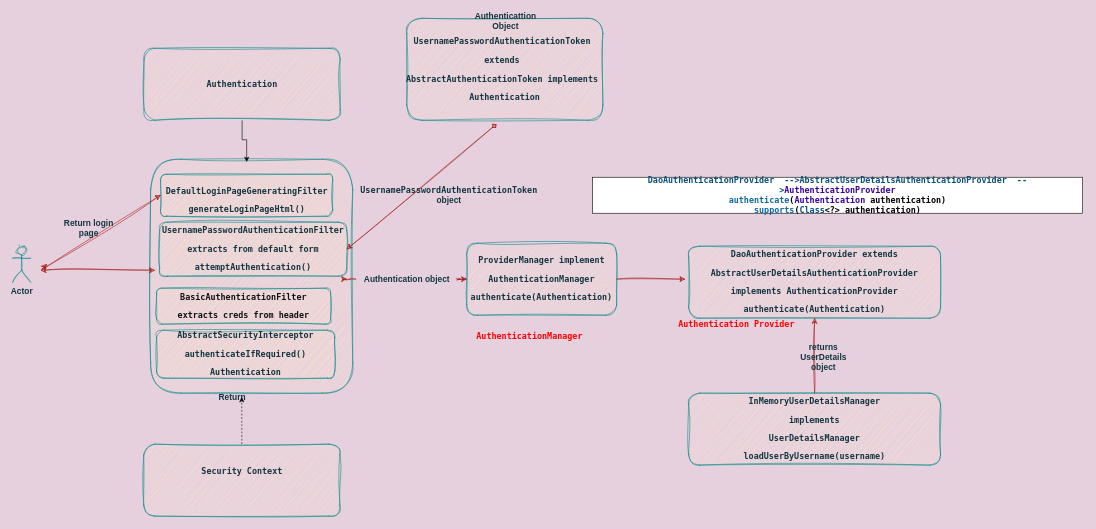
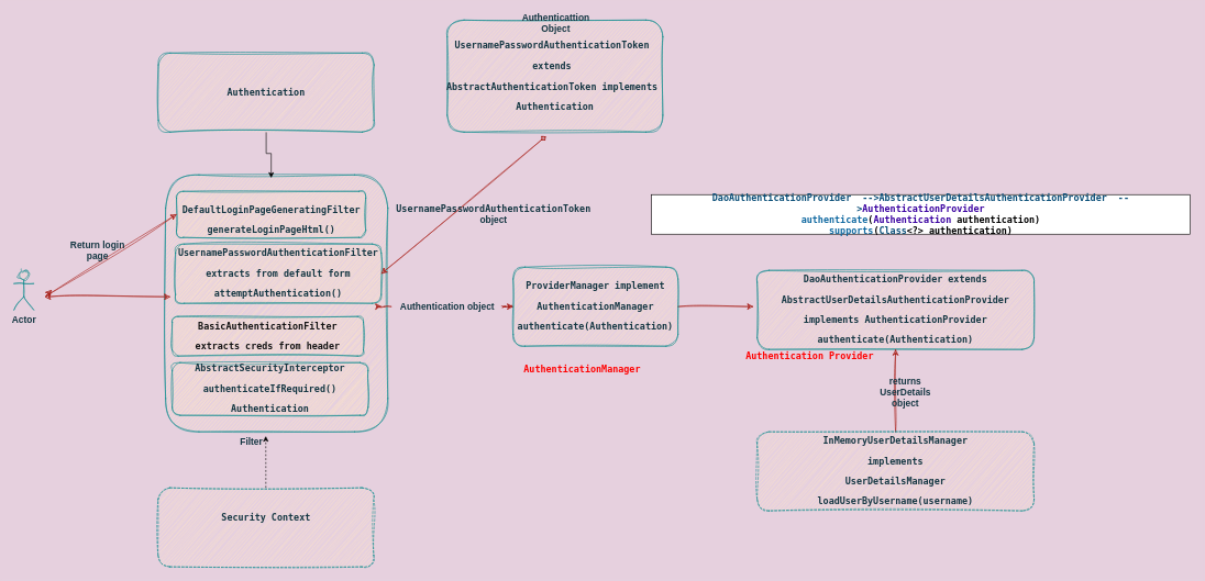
  <mxCell id="0" />
  <mxCell id="1" parent="0" />
  <mxCell id="2" value="&lt;pre style=&quot;border-color: var(--border-color); font-family: &amp;quot;JetBrains Mono&amp;quot;, monospace; font-size: 14px;&quot;&gt;&lt;font style=&quot;border-color: var(--border-color); font-size: 14px;&quot; color=&quot;#ff0000&quot;&gt;&lt;span style=&quot;border-color: var(--border-color); font-size: 14px;&quot;&gt;Authentication Provider&lt;/span&gt;&lt;/font&gt;&lt;/pre&gt;" style="text;html=1;strokeColor=none;fillColor=none;align=center;verticalAlign=middle;whiteSpace=wrap;rounded=1;labelBackgroundColor=none;fontColor=#143642;sketch=1;curveFitting=1;jiggle=2;fontStyle=1;fontSize=14;labelBorderColor=none;" parent="1" vertex="1"><mxGeometry x="1137" y="525" width="180" height="30" as="geometry" /></mxCell>
  <mxCell id="3" value="" style="rounded=1;whiteSpace=wrap;html=1;labelBackgroundColor=none;fillColor=#FAE5C7;strokeColor=#0F8B8D;fontColor=#143642;sketch=1;curveFitting=1;jiggle=2;fontStyle=1;fontSize=14;labelBorderColor=none;" parent="1" vertex="1"><mxGeometry x="250" y="265" width="337" height="390" as="geometry" /></mxCell>
  <mxCell id="4" value="Actor" style="shape=umlActor;verticalLabelPosition=bottom;verticalAlign=top;html=1;outlineConnect=0;labelBackgroundColor=none;fillColor=#FAE5C7;strokeColor=#0F8B8D;fontColor=#143642;rounded=1;sketch=1;curveFitting=1;jiggle=2;fontStyle=1;fontSize=14;labelBorderColor=none;" parent="1" vertex="1"><mxGeometry x="20" y="410" width="30" height="60" as="geometry" /></mxCell>
  <mxCell id="5" value="&lt;br style=&quot;font-size: 14px;&quot;&gt;&lt;pre style=&quot;font-family: &amp;quot;JetBrains Mono&amp;quot;, monospace; font-size: 14px;&quot;&gt;&lt;pre style=&quot;font-family: &amp;quot;JetBrains Mono&amp;quot;, monospace; font-size: 14px;&quot;&gt;DefaultLoginPageGeneratingFilter&lt;/pre&gt;&lt;/pre&gt;&lt;pre style=&quot;font-family: &amp;quot;JetBrains Mono&amp;quot;, monospace; font-size: 14px;&quot;&gt;&lt;pre style=&quot;font-family: &amp;quot;JetBrains Mono&amp;quot;, monospace; font-size: 14px;&quot;&gt;generateLoginPageHtml()&lt;/pre&gt;&lt;/pre&gt;" style="rounded=1;whiteSpace=wrap;html=1;labelBackgroundColor=none;fillColor=#FAE5C7;strokeColor=#0F8B8D;fontColor=#143642;sketch=1;curveFitting=1;jiggle=2;fontStyle=1;fontSize=14;labelBorderColor=none;" parent="1" vertex="1"><mxGeometry x="266.5" y="290" width="287" height="70" as="geometry" /></mxCell>
  <mxCell id="6" value="&lt;pre style=&quot;font-family: &amp;quot;JetBrains Mono&amp;quot;, monospace; font-size: 14px;&quot;&gt;AbstractSecurityInterceptor&lt;/pre&gt;&lt;pre style=&quot;font-family: &amp;quot;JetBrains Mono&amp;quot;, monospace; font-size: 14px;&quot;&gt;&lt;pre style=&quot;font-family: &amp;quot;JetBrains Mono&amp;quot;, monospace; font-size: 14px;&quot;&gt;authenticateIfRequired()&lt;/pre&gt;&lt;pre style=&quot;font-family: &amp;quot;JetBrains Mono&amp;quot;, monospace; font-size: 14px;&quot;&gt;&lt;pre style=&quot;font-size: 14px; font-family: &amp;quot;JetBrains Mono&amp;quot;, monospace;&quot;&gt;&lt;span style=&quot;font-size: 14px;&quot;&gt;Authentication&lt;/span&gt;&lt;/pre&gt;&lt;/pre&gt;&lt;/pre&gt;" style="rounded=1;whiteSpace=wrap;html=1;labelBackgroundColor=none;fillColor=#FAE5C7;strokeColor=#0F8B8D;fontColor=#143642;sketch=1;curveFitting=1;jiggle=2;fontStyle=1;fontSize=14;labelBorderColor=none;" parent="1" vertex="1"><mxGeometry x="260" y="550" width="297" height="80" as="geometry" /></mxCell>
- <mxCell id="7" value="Return&amp;nbsp; &amp;nbsp; &amp;nbsp;&amp;nbsp;" style="text;html=1;strokeColor=none;fillColor=none;align=center;verticalAlign=middle;whiteSpace=wrap;rounded=1;labelBackgroundColor=none;fontColor=#143642;sketch=1;curveFitting=1;jiggle=2;fontStyle=1;fontSize=14;labelBorderColor=none;" parent="1" vertex="1"><mxGeometry x="357" y="655" width="70" height="30" as="geometry" /></mxCell>
+ <mxCell id="7" value="Filter&amp;nbsp; &amp;nbsp; &amp;nbsp;&amp;nbsp;" style="text;html=1;strokeColor=none;fillColor=none;align=center;verticalAlign=middle;whiteSpace=wrap;rounded=1;labelBackgroundColor=none;fontColor=#143642;sketch=1;curveFitting=1;jiggle=2;fontStyle=1;fontSize=14;labelBorderColor=none;" parent="1" vertex="1"><mxGeometry x="357" y="655" width="70" height="30" as="geometry" /></mxCell>
  <mxCell id="8" style="edgeStyle=orthogonalEdgeStyle;rounded=1;orthogonalLoop=1;jettySize=auto;html=1;entryX=0;entryY=0.5;entryDx=0;entryDy=0;startArrow=none;labelBackgroundColor=none;strokeColor=#A8201A;fontColor=default;sketch=1;curveFitting=1;jiggle=2;fontStyle=1;fontSize=14;labelBorderColor=none;dashed=1;" parent="1" source="24" target="15" edge="1"><mxGeometry relative="1" as="geometry" /></mxCell>
  <mxCell id="9" value="&lt;pre style=&quot;font-family: &amp;quot;JetBrains Mono&amp;quot;, monospace; font-size: 14px;&quot;&gt;&lt;pre style=&quot;font-family: &amp;quot;JetBrains Mono&amp;quot;, monospace; font-size: 14px;&quot;&gt;UsernamePasswordAuthenticationFilter&lt;/pre&gt;&lt;pre style=&quot;font-family: &amp;quot;JetBrains Mono&amp;quot;, monospace; font-size: 14px;&quot;&gt;extracts from default form&lt;/pre&gt;&lt;/pre&gt;&lt;pre style=&quot;font-family: &amp;quot;JetBrains Mono&amp;quot;, monospace; font-size: 14px;&quot;&gt;&lt;pre style=&quot;font-family: &amp;quot;JetBrains Mono&amp;quot;, monospace; font-size: 14px;&quot;&gt;attemptAuthentication()&lt;/pre&gt;&lt;/pre&gt;" style="rounded=1;whiteSpace=wrap;html=1;fillColor=#FAE5C7;strokeColor=#0F8B8D;labelBackgroundColor=none;fontColor=#143642;sketch=1;curveFitting=1;jiggle=2;fontStyle=1;fontSize=14;labelBorderColor=none;" parent="1" vertex="1"><mxGeometry x="265" y="370" width="312" height="90" as="geometry" /></mxCell>
  <mxCell id="10" value="&lt;pre style=&quot;font-family: &amp;quot;JetBrains Mono&amp;quot;, monospace; font-size: 14px;&quot;&gt;UsernamePasswordAuthenticationToken &lt;/pre&gt;&lt;pre style=&quot;font-family: &amp;quot;JetBrains Mono&amp;quot;, monospace; font-size: 14px;&quot;&gt;extends &lt;/pre&gt;&lt;pre style=&quot;font-family: &amp;quot;JetBrains Mono&amp;quot;, monospace; font-size: 14px;&quot;&gt;&lt;pre style=&quot;font-family: &amp;quot;JetBrains Mono&amp;quot;, monospace; font-size: 14px;&quot;&gt;AbstractAuthenticationToken implements&amp;nbsp;&lt;/pre&gt;&lt;pre style=&quot;font-family: &amp;quot;JetBrains Mono&amp;quot;, monospace; font-size: 14px;&quot;&gt;&lt;span style=&quot;font-size: 14px; white-space: normal;&quot;&gt;Authentication&lt;/span&gt;&lt;/pre&gt;&lt;/pre&gt;" style="rounded=1;whiteSpace=wrap;html=1;labelBackgroundColor=none;fillColor=#FAE5C7;strokeColor=#0F8B8D;fontColor=#143642;sketch=1;curveFitting=1;jiggle=2;fontStyle=1;fontSize=14;labelBorderColor=none;" parent="1" vertex="1"><mxGeometry x="677" y="30" width="327" height="170" as="geometry" /></mxCell>
  <mxCell id="11" style="edgeStyle=orthogonalEdgeStyle;rounded=0;orthogonalLoop=1;jettySize=auto;html=1;entryX=0.641;entryY=0.216;entryDx=0;entryDy=0;entryPerimeter=0;fontSize=14;fontColor=#FF0000;fontStyle=1;labelBackgroundColor=none;labelBorderColor=none;dashed=1;" parent="1" source="12" target="7" edge="1"><mxGeometry relative="1" as="geometry" /></mxCell>
- <mxCell id="12" value="&lt;pre style=&quot;border-color: var(--border-color); font-family: &amp;quot;JetBrains Mono&amp;quot;, monospace; font-size: 14px;&quot;&gt;Security Context&lt;/pre&gt;&lt;div style=&quot;font-size: 14px;&quot;&gt;&lt;br style=&quot;font-size: 14px;&quot;&gt;&lt;/div&gt;&lt;pre style=&quot;border-color: var(--border-color); font-family: &amp;quot;JetBrains Mono&amp;quot;, monospace; font-size: 14px;&quot;&gt;&lt;/pre&gt;" style="rounded=1;whiteSpace=wrap;html=1;labelBackgroundColor=none;fillColor=#FAE5C7;strokeColor=#0F8B8D;fontColor=#143642;sketch=1;curveFitting=1;jiggle=2;fontStyle=1;fontSize=14;labelBorderColor=none;" parent="1" vertex="1"><mxGeometry x="238.5" y="740" width="327" height="120" as="geometry" /></mxCell>
+ <mxCell id="12" value="&lt;pre style=&quot;border-color: var(--border-color); font-family: &amp;quot;JetBrains Mono&amp;quot;, monospace; font-size: 14px;&quot;&gt;Security Context&lt;/pre&gt;&lt;div style=&quot;font-size: 14px;&quot;&gt;&lt;br style=&quot;font-size: 14px;&quot;&gt;&lt;/div&gt;&lt;pre style=&quot;border-color: var(--border-color); font-family: &amp;quot;JetBrains Mono&amp;quot;, monospace; font-size: 14px;&quot;&gt;&lt;/pre&gt;" style="rounded=1;whiteSpace=wrap;html=1;labelBackgroundColor=none;fillColor=#FAE5C7;strokeColor=#0F8B8D;fontColor=#143642;sketch=1;curveFitting=1;jiggle=2;fontStyle=1;fontSize=14;labelBorderColor=none;dashed=1;" parent="1" vertex="1"><mxGeometry x="238.5" y="740" width="327" height="120" as="geometry" /></mxCell>
  <mxCell id="13" value="Authenticattion Object" style="text;html=1;strokeColor=none;fillColor=none;align=center;verticalAlign=middle;whiteSpace=wrap;rounded=1;labelBackgroundColor=none;fontColor=#143642;sketch=1;curveFitting=1;jiggle=2;fontStyle=1;fontSize=14;labelBorderColor=none;" parent="1" vertex="1"><mxGeometry x="777" y="20" width="130" height="30" as="geometry" /></mxCell>
  <mxCell id="14" style="edgeStyle=orthogonalEdgeStyle;rounded=1;orthogonalLoop=1;jettySize=auto;html=1;entryX=-0.014;entryY=0.458;entryDx=0;entryDy=0;entryPerimeter=0;labelBackgroundColor=none;strokeColor=#A8201A;fontColor=default;sketch=1;curveFitting=1;jiggle=2;fontStyle=1;fontSize=14;labelBorderColor=none;" parent="1" source="15" target="16" edge="1"><mxGeometry relative="1" as="geometry" /></mxCell>
  <mxCell id="15" value="&lt;pre style=&quot;font-family: &amp;quot;JetBrains Mono&amp;quot;, monospace; font-size: 14px;&quot;&gt;ProviderManager implement&lt;/pre&gt;&lt;pre style=&quot;font-family: &amp;quot;JetBrains Mono&amp;quot;, monospace; font-size: 14px;&quot;&gt;&lt;pre style=&quot;font-family: &amp;quot;JetBrains Mono&amp;quot;, monospace; font-size: 14px;&quot;&gt;AuthenticationManager&lt;/pre&gt;&lt;pre style=&quot;font-family: &amp;quot;JetBrains Mono&amp;quot;, monospace; font-size: 14px;&quot;&gt;authenticate(&lt;span style=&quot;font-size: 14px;&quot;&gt;Authentication&lt;/span&gt;)&lt;/pre&gt;&lt;/pre&gt;" style="rounded=1;whiteSpace=wrap;html=1;labelBackgroundColor=none;fillColor=#FAE5C7;strokeColor=#0F8B8D;fontColor=#143642;sketch=1;curveFitting=1;jiggle=2;fontStyle=1;fontSize=14;labelBorderColor=none;" parent="1" vertex="1"><mxGeometry x="777" y="405" width="250" height="120" as="geometry" /></mxCell>
  <mxCell id="16" value="&lt;pre style=&quot;font-family: &amp;quot;JetBrains Mono&amp;quot;, monospace; font-size: 14px;&quot;&gt;DaoAuthenticationProvider extends&lt;/pre&gt;&lt;pre style=&quot;font-family: &amp;quot;JetBrains Mono&amp;quot;, monospace; font-size: 14px;&quot;&gt;&lt;pre style=&quot;font-family: &amp;quot;JetBrains Mono&amp;quot;, monospace; font-size: 14px;&quot;&gt;AbstractUserDetailsAuthenticationProvider&lt;/pre&gt;&lt;pre style=&quot;font-family: &amp;quot;JetBrains Mono&amp;quot;, monospace; font-size: 14px;&quot;&gt;implements AuthenticationProvider&lt;/pre&gt;&lt;pre style=&quot;font-family: &amp;quot;JetBrains Mono&amp;quot;, monospace; font-size: 14px;&quot;&gt;authenticate(Authentication)&lt;/pre&gt;&lt;/pre&gt;" style="rounded=1;whiteSpace=wrap;html=1;labelBackgroundColor=none;fillColor=#FAE5C7;strokeColor=#0F8B8D;fontColor=#143642;sketch=1;curveFitting=1;jiggle=2;fontStyle=1;fontSize=14;labelBorderColor=none;" parent="1" vertex="1"><mxGeometry x="1147" y="410" width="420" height="120" as="geometry" /></mxCell>
  <mxCell id="17" value="&lt;pre style=&quot;font-family: &amp;quot;JetBrains Mono&amp;quot;, monospace; font-size: 14px;&quot;&gt;&lt;font color=&quot;#ff0000&quot; style=&quot;font-size: 14px;&quot;&gt;&lt;span style=&quot;font-size: 14px;&quot;&gt;AuthenticationManager&lt;/span&gt;&lt;/font&gt;&lt;/pre&gt;" style="text;html=1;strokeColor=none;fillColor=none;align=center;verticalAlign=middle;whiteSpace=wrap;rounded=1;labelBackgroundColor=none;fontColor=#143642;sketch=1;curveFitting=1;jiggle=2;fontStyle=1;fontSize=14;labelBorderColor=none;" parent="1" vertex="1"><mxGeometry x="787" y="545" width="190" height="30" as="geometry" /></mxCell>
  <mxCell id="18" value="" style="endArrow=classic;startArrow=classic;html=1;rounded=1;entryX=0;entryY=0.5;entryDx=0;entryDy=0;labelBackgroundColor=none;strokeColor=#A8201A;fontColor=default;sketch=1;curveFitting=1;jiggle=2;fontStyle=1;fontSize=14;labelBorderColor=none;" parent="1" target="5" edge="1"><mxGeometry width="50" height="50" relative="1" as="geometry"><mxPoint x="77" y="440" as="sourcePoint" /><mxPoint x="127" y="390" as="targetPoint" /><Array as="points"><mxPoint x="67" y="450" /></Array></mxGeometry></mxCell>
  <mxCell id="19" value="Return login page" style="text;html=1;strokeColor=none;fillColor=none;align=center;verticalAlign=middle;whiteSpace=wrap;rounded=1;labelBackgroundColor=none;fontColor=#143642;sketch=1;curveFitting=1;jiggle=2;fontStyle=1;fontSize=14;labelBorderColor=none;" parent="1" vertex="1"><mxGeometry x="97" y="365" width="100" height="30" as="geometry" /></mxCell>
  <mxCell id="20" value="" style="endArrow=classic;startArrow=classic;html=1;rounded=1;labelBackgroundColor=none;strokeColor=#A8201A;fontColor=default;sketch=1;curveFitting=1;jiggle=2;fontStyle=1;fontSize=14;labelBorderColor=none;" parent="1" edge="1"><mxGeometry width="50" height="50" relative="1" as="geometry"><mxPoint x="67" y="450" as="sourcePoint" /><mxPoint x="257" y="450" as="targetPoint" /></mxGeometry></mxCell>
  <mxCell id="21" value="" style="endArrow=diamond;startArrow=classic;html=1;rounded=1;exitX=1;exitY=0.5;exitDx=0;exitDy=0;entryX=0.456;entryY=1.04;entryDx=0;entryDy=0;entryPerimeter=0;labelBackgroundColor=none;strokeColor=#A8201A;fontColor=default;sketch=1;curveFitting=1;jiggle=2;fontStyle=1;fontSize=14;labelBorderColor=none;" parent="1" source="9" target="10" edge="1"><mxGeometry width="50" height="50" relative="1" as="geometry"><mxPoint x="677" y="340" as="sourcePoint" /><mxPoint x="727" y="290" as="targetPoint" /></mxGeometry></mxCell>
  <mxCell id="22" value="&lt;span style=&quot;font-family: &amp;quot;JetBrains Mono&amp;quot;, monospace; font-size: 14px;&quot;&gt;UsernamePasswordAuthenticationToken&lt;br style=&quot;font-size: 14px;&quot;&gt;&lt;/span&gt;object" style="text;html=1;align=center;verticalAlign=middle;resizable=0;points=[];autosize=1;strokeColor=none;fillColor=none;labelBackgroundColor=none;fontColor=#143642;rounded=1;sketch=1;curveFitting=1;jiggle=2;fontStyle=1;fontSize=14;labelBorderColor=none;" parent="1" vertex="1"><mxGeometry x="587" y="300" width="320" height="50" as="geometry" /></mxCell>
  <mxCell id="23" style="edgeStyle=orthogonalEdgeStyle;rounded=1;orthogonalLoop=1;jettySize=auto;html=1;labelBackgroundColor=none;strokeColor=#A8201A;fontColor=default;sketch=1;curveFitting=1;jiggle=2;fontStyle=1;fontSize=14;labelBorderColor=none;" parent="1" source="24" edge="1"><mxGeometry relative="1" as="geometry"><mxPoint x="577" y="465" as="targetPoint" /></mxGeometry></mxCell>
  <mxCell id="24" value="Authentication object" style="text;html=1;align=center;verticalAlign=middle;resizable=0;points=[];autosize=1;strokeColor=none;fillColor=none;labelBackgroundColor=none;fontColor=#143642;rounded=1;sketch=1;curveFitting=1;jiggle=2;fontStyle=1;fontSize=14;labelBorderColor=none;" parent="1" vertex="1"><mxGeometry x="592" y="450" width="170" height="30" as="geometry" /></mxCell>
  <mxCell id="25" style="edgeStyle=orthogonalEdgeStyle;rounded=1;orthogonalLoop=1;jettySize=auto;html=1;entryX=0.5;entryY=1;entryDx=0;entryDy=0;labelBackgroundColor=none;strokeColor=#A8201A;fontColor=default;sketch=1;curveFitting=1;jiggle=2;fontStyle=1;fontSize=14;labelBorderColor=none;" parent="1" source="26" target="16" edge="1"><mxGeometry relative="1" as="geometry" /></mxCell>
- <mxCell id="26" value="&lt;pre style=&quot;font-family: &amp;quot;JetBrains Mono&amp;quot;, monospace; font-size: 14px;&quot;&gt;InMemoryUserDetailsManager&lt;/pre&gt;&lt;pre style=&quot;font-family: &amp;quot;JetBrains Mono&amp;quot;, monospace; font-size: 14px;&quot;&gt;implements&lt;/pre&gt;&lt;pre style=&quot;font-family: &amp;quot;JetBrains Mono&amp;quot;, monospace; font-size: 14px;&quot;&gt;&lt;pre style=&quot;font-family: &amp;quot;JetBrains Mono&amp;quot;, monospace; font-size: 14px;&quot;&gt;UserDetailsManager&lt;/pre&gt;&lt;pre style=&quot;font-family: &amp;quot;JetBrains Mono&amp;quot;, monospace; font-size: 14px;&quot;&gt;loadUserByUsername(username)&lt;/pre&gt;&lt;/pre&gt;" style="rounded=1;whiteSpace=wrap;html=1;labelBackgroundColor=none;fillColor=#FAE5C7;strokeColor=#0F8B8D;fontColor=#143642;sketch=1;curveFitting=1;jiggle=2;fontStyle=1;fontSize=14;labelBorderColor=none;" parent="1" vertex="1"><mxGeometry x="1147" y="655" width="420" height="120" as="geometry" /></mxCell>
+ <mxCell id="26" value="&lt;pre style=&quot;font-family: &amp;quot;JetBrains Mono&amp;quot;, monospace; font-size: 14px;&quot;&gt;InMemoryUserDetailsManager&lt;/pre&gt;&lt;pre style=&quot;font-family: &amp;quot;JetBrains Mono&amp;quot;, monospace; font-size: 14px;&quot;&gt;implements&lt;/pre&gt;&lt;pre style=&quot;font-family: &amp;quot;JetBrains Mono&amp;quot;, monospace; font-size: 14px;&quot;&gt;&lt;pre style=&quot;font-family: &amp;quot;JetBrains Mono&amp;quot;, monospace; font-size: 14px;&quot;&gt;UserDetailsManager&lt;/pre&gt;&lt;pre style=&quot;font-family: &amp;quot;JetBrains Mono&amp;quot;, monospace; font-size: 14px;&quot;&gt;loadUserByUsername(username)&lt;/pre&gt;&lt;/pre&gt;" style="rounded=1;whiteSpace=wrap;html=1;labelBackgroundColor=none;fillColor=#FAE5C7;strokeColor=#0F8B8D;fontColor=#143642;sketch=1;curveFitting=1;jiggle=2;fontStyle=1;fontSize=14;labelBorderColor=none;dashed=1;" parent="1" vertex="1"><mxGeometry x="1147" y="655" width="420" height="120" as="geometry" /></mxCell>
  <mxCell id="27" value="returns UserDetails object" style="text;html=1;strokeColor=none;fillColor=none;align=center;verticalAlign=middle;whiteSpace=wrap;rounded=1;labelBackgroundColor=none;fontColor=#143642;sketch=1;curveFitting=1;jiggle=2;fontStyle=1;fontSize=14;labelBorderColor=none;" parent="1" vertex="1"><mxGeometry x="1327" y="580" width="90" height="30" as="geometry" /></mxCell>
  <mxCell id="28" value="&lt;pre style=&quot;font-family: &amp;quot;JetBrains Mono&amp;quot;, monospace; font-size: 14px;&quot;&gt;&lt;pre style=&quot;font-family: &amp;quot;JetBrains Mono&amp;quot;, monospace; font-size: 14px;&quot;&gt;&lt;pre style=&quot;font-family: &amp;quot;JetBrains Mono&amp;quot;, monospace; font-size: 14px;&quot;&gt;&lt;span style=&quot;font-size: 14px;&quot;&gt;&lt;font color=&quot;#121212&quot;&gt;BasicAuthenticationFilter&lt;/font&gt;&lt;/span&gt;&lt;/pre&gt;&lt;/pre&gt;&lt;/pre&gt;&lt;pre style=&quot;font-family: &amp;quot;JetBrains Mono&amp;quot;, monospace; font-size: 14px;&quot;&gt;&lt;pre style=&quot;font-family: &amp;quot;JetBrains Mono&amp;quot;, monospace; font-size: 14px;&quot;&gt;&lt;font color=&quot;#121212&quot;&gt;extracts creds from header&lt;/font&gt;&lt;/pre&gt;&lt;/pre&gt;" style="rounded=1;whiteSpace=wrap;html=1;fillColor=#FAE5C7;strokeColor=#0F8B8D;labelBackgroundColor=none;fontColor=#143642;sketch=1;curveFitting=1;jiggle=2;fontStyle=1;fontSize=14;labelBorderColor=none;" parent="1" vertex="1"><mxGeometry x="260" y="480" width="290" height="60" as="geometry" /></mxCell>
  <mxCell id="29" style="edgeStyle=orthogonalEdgeStyle;rounded=0;orthogonalLoop=1;jettySize=auto;html=1;entryX=0.475;entryY=0.012;entryDx=0;entryDy=0;entryPerimeter=0;fontSize=14;fontColor=#FF0000;fontStyle=1;labelBackgroundColor=none;labelBorderColor=none;" parent="1" source="30" target="3" edge="1"><mxGeometry relative="1" as="geometry" /></mxCell>
  <mxCell id="30" value="&lt;pre style=&quot;border-color: var(--border-color); font-family: &amp;quot;JetBrains Mono&amp;quot;, monospace; font-size: 14px;&quot;&gt;Authentication&lt;/pre&gt;&lt;pre style=&quot;border-color: var(--border-color); font-family: &amp;quot;JetBrains Mono&amp;quot;, monospace; font-size: 14px;&quot;&gt;&lt;/pre&gt;" style="rounded=1;whiteSpace=wrap;html=1;labelBackgroundColor=none;fillColor=#FAE5C7;strokeColor=#0F8B8D;fontColor=#143642;sketch=1;curveFitting=1;jiggle=2;fontStyle=1;fontSize=14;labelBorderColor=none;" parent="1" vertex="1"><mxGeometry x="239" y="80" width="327" height="120" as="geometry" /></mxCell>
  <mxCell id="31" value="&lt;div style=&quot;color: rgb(0, 0, 0); font-family: &amp;quot;JetBrains Mono&amp;quot;, monospace; font-size: 14px;&quot;&gt;&lt;span style=&quot;color: rgb(11, 79, 121); font-size: 14px;&quot;&gt;DaoAuthenticationProvider&amp;nbsp; --&amp;gt;&lt;/span&gt;&lt;span style=&quot;color: rgb(11, 79, 121); font-size: 14px;&quot;&gt;AbstractUserDetailsAuthenticationProvider&amp;nbsp; --&amp;gt;&lt;/span&gt;&lt;span style=&quot;color: rgb(57, 0, 160); font-size: 14px;&quot;&gt;AuthenticationProvider&lt;/span&gt;&lt;/div&gt;&lt;div style=&quot;color: rgb(0, 0, 0); font-family: &amp;quot;JetBrains Mono&amp;quot;, monospace; font-size: 14px;&quot;&gt;&lt;div style=&quot;font-size: 14px;&quot;&gt;&lt;span style=&quot;color: rgb(15, 104, 160); font-size: 14px;&quot;&gt;authenticate&lt;/span&gt;(&lt;span style=&quot;color: rgb(57, 0, 160); font-size: 14px;&quot;&gt;Authentication &lt;/span&gt;authentication)&lt;/div&gt;&lt;div style=&quot;font-size: 14px;&quot;&gt;&lt;div style=&quot;font-size: 14px;&quot;&gt;&lt;span style=&quot;color: rgb(15, 104, 160); font-size: 14px;&quot;&gt;supports&lt;/span&gt;(&lt;span style=&quot;color: rgb(11, 79, 121); font-size: 14px;&quot;&gt;Class&lt;/span&gt;&amp;lt;?&amp;gt; authentication)&lt;/div&gt;&lt;/div&gt;&lt;/div&gt;" style="rounded=0;whiteSpace=wrap;html=1;fontSize=14;fontColor=#FF0000;fontStyle=1;labelBackgroundColor=none;labelBorderColor=none;" parent="1" vertex="1"><mxGeometry x="987" y="295" width="817" height="60" as="geometry" /></mxCell>
